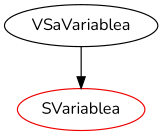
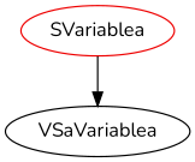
  digraph {
    fontname=Nunito
    node [fontname=Nunito]
    n1 [color=red2 label=SVariablea shape=oval]
    VSaVariablea
-   VSaVariablea -> n1 [fontname=Nunito]
+   n1 -> VSaVariablea [fontname=Nunito]
  }
